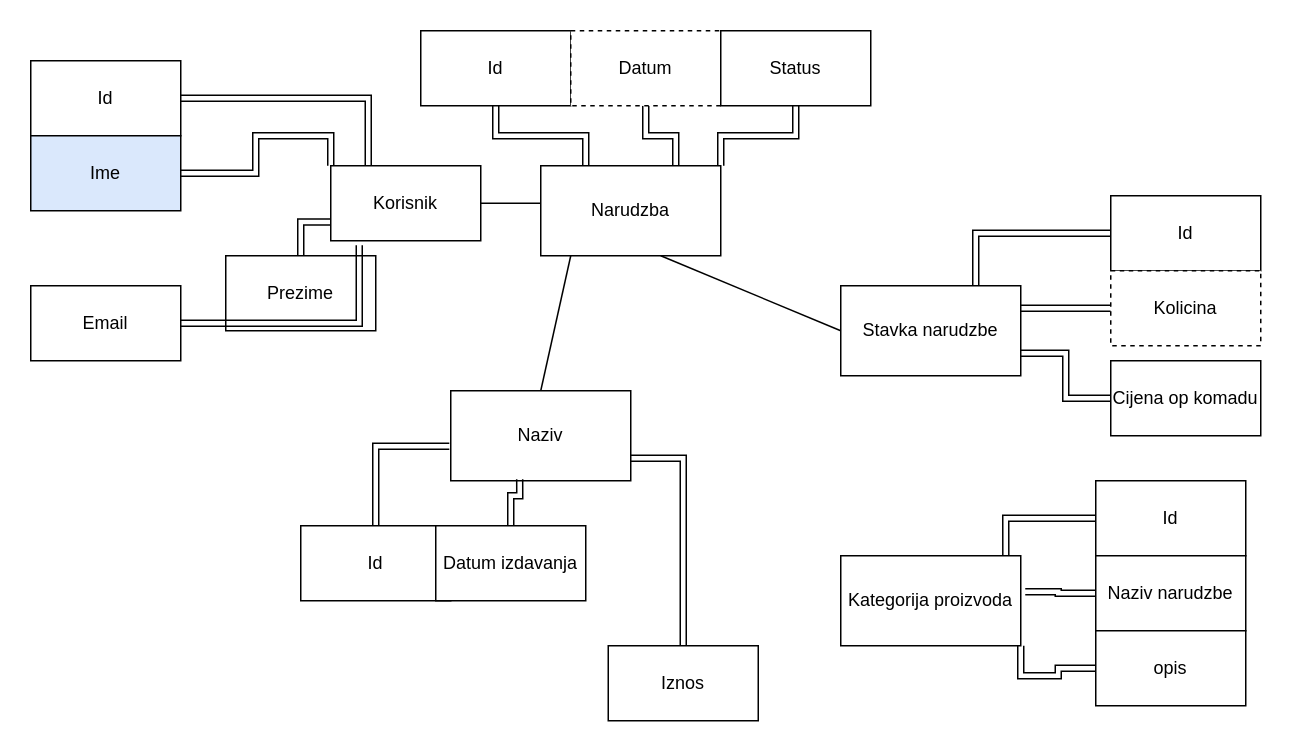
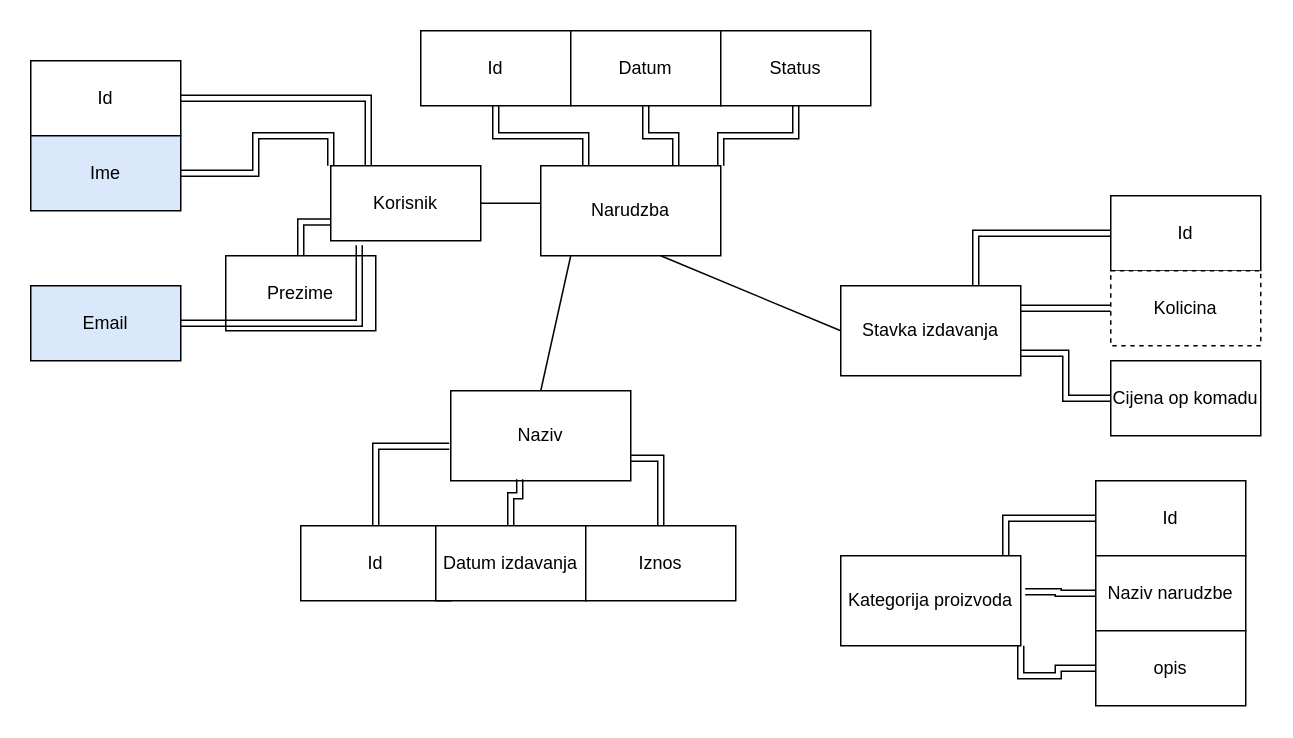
  <mxCell id="0" />
  <mxCell id="1" parent="0" />
  <mxCell id="2" value="Korisnik" style="rounded=0;whiteSpace=wrap;html=1;" vertex="1" parent="1"><mxGeometry x="220" y="110" width="100" height="50" as="geometry" /></mxCell>
  <mxCell id="3" value="Narudzba" style="rounded=0;whiteSpace=wrap;html=1;" vertex="1" parent="1"><mxGeometry x="360" y="110" width="120" height="60" as="geometry" /></mxCell>
  <mxCell id="4" value="Naziv" style="rounded=0;whiteSpace=wrap;html=1;" vertex="1" parent="1"><mxGeometry x="300" y="260" width="120" height="60" as="geometry" /></mxCell>
  <mxCell id="5" style="edgeStyle=orthogonalEdgeStyle;shape=link;rounded=0;orthogonalLoop=1;jettySize=auto;html=1;entryX=0.25;entryY=0;entryDx=0;entryDy=0;" edge="1" parent="1" source="6" target="2"><mxGeometry relative="1" as="geometry" /></mxCell>
  <mxCell id="6" value="Id" style="rounded=0;whiteSpace=wrap;html=1;" vertex="1" parent="1"><mxGeometry x="20" y="40" width="100" height="50" as="geometry" /></mxCell>
  <mxCell id="7" style="edgeStyle=orthogonalEdgeStyle;shape=link;rounded=0;orthogonalLoop=1;jettySize=auto;html=1;entryX=0;entryY=0;entryDx=0;entryDy=0;" edge="1" parent="1" source="8" target="2"><mxGeometry relative="1" as="geometry" /></mxCell>
  <mxCell id="8" value="Ime" style="rounded=0;whiteSpace=wrap;html=1;fillColor=#dae8fc;" vertex="1" parent="1"><mxGeometry x="20" y="90" width="100" height="50" as="geometry" /></mxCell>
  <mxCell id="9" style="edgeStyle=orthogonalEdgeStyle;shape=link;rounded=0;orthogonalLoop=1;jettySize=auto;html=1;entryX=0;entryY=0.75;entryDx=0;entryDy=0;" edge="1" parent="1" source="10" target="2"><mxGeometry relative="1" as="geometry" /></mxCell>
  <mxCell id="10" value="Prezime" style="rounded=0;whiteSpace=wrap;html=1;" vertex="1" parent="1"><mxGeometry x="150" y="170" width="100" height="50" as="geometry" /></mxCell>
- <mxCell id="11" value="Email" style="rounded=0;whiteSpace=wrap;html=1;" vertex="1" parent="1"><mxGeometry x="20" y="190" width="100" height="50" as="geometry" /></mxCell>
+ <mxCell id="11" value="Email" style="rounded=0;whiteSpace=wrap;html=1;fillColor=#dae8fc;" vertex="1" parent="1"><mxGeometry x="20" y="190" width="100" height="50" as="geometry" /></mxCell>
  <mxCell id="12" style="edgeStyle=orthogonalEdgeStyle;shape=link;rounded=0;orthogonalLoop=1;jettySize=auto;html=1;entryX=0.19;entryY=1.06;entryDx=0;entryDy=0;entryPerimeter=0;" edge="1" parent="1" source="11" target="2"><mxGeometry relative="1" as="geometry" /></mxCell>
  <mxCell id="13" style="edgeStyle=orthogonalEdgeStyle;shape=link;rounded=0;orthogonalLoop=1;jettySize=auto;html=1;entryX=0.25;entryY=0;entryDx=0;entryDy=0;" edge="1" parent="1" source="14" target="3"><mxGeometry relative="1" as="geometry" /></mxCell>
  <mxCell id="14" value="Id" style="rounded=0;whiteSpace=wrap;html=1;" vertex="1" parent="1"><mxGeometry x="280" y="20" width="100" height="50" as="geometry" /></mxCell>
  <mxCell id="15" style="edgeStyle=orthogonalEdgeStyle;shape=link;rounded=0;orthogonalLoop=1;jettySize=auto;html=1;entryX=0.75;entryY=0;entryDx=0;entryDy=0;" edge="1" parent="1" source="16" target="3"><mxGeometry relative="1" as="geometry" /></mxCell>
- <mxCell id="16" value="Datum" style="rounded=0;whiteSpace=wrap;html=1;dashed=1;" vertex="1" parent="1"><mxGeometry x="380" y="20" width="100" height="50" as="geometry" /></mxCell>
+ <mxCell id="16" value="Datum" style="rounded=0;whiteSpace=wrap;html=1;" vertex="1" parent="1"><mxGeometry x="380" y="20" width="100" height="50" as="geometry" /></mxCell>
  <mxCell id="17" style="edgeStyle=orthogonalEdgeStyle;shape=link;rounded=0;orthogonalLoop=1;jettySize=auto;html=1;entryX=1;entryY=0;entryDx=0;entryDy=0;" edge="1" parent="1" source="18" target="3"><mxGeometry relative="1" as="geometry" /></mxCell>
  <mxCell id="18" value="Status" style="rounded=0;whiteSpace=wrap;html=1;" vertex="1" parent="1"><mxGeometry x="480" y="20" width="100" height="50" as="geometry" /></mxCell>
  <mxCell id="19" value="" style="endArrow=none;html=1;rounded=0;exitX=1;exitY=0.5;exitDx=0;exitDy=0;" edge="1" parent="1" source="2"><mxGeometry width="50" height="50" relative="1" as="geometry"><mxPoint x="440" y="190" as="sourcePoint" /><mxPoint x="360" y="135" as="targetPoint" /></mxGeometry></mxCell>
- <mxCell id="20" value="Stavka narudzbe" style="rounded=0;whiteSpace=wrap;html=1;" vertex="1" parent="1"><mxGeometry x="560" y="190" width="120" height="60" as="geometry" /></mxCell>
+ <mxCell id="20" value="Stavka izdavanja" style="rounded=0;whiteSpace=wrap;html=1;" vertex="1" parent="1"><mxGeometry x="560" y="190" width="120" height="60" as="geometry" /></mxCell>
  <mxCell id="21" style="edgeStyle=orthogonalEdgeStyle;shape=link;rounded=0;orthogonalLoop=1;jettySize=auto;html=1;entryX=0.75;entryY=0;entryDx=0;entryDy=0;" edge="1" parent="1" source="22" target="20"><mxGeometry relative="1" as="geometry" /></mxCell>
  <mxCell id="22" value="Id" style="rounded=0;whiteSpace=wrap;html=1;" vertex="1" parent="1"><mxGeometry x="740" y="130" width="100" height="50" as="geometry" /></mxCell>
  <mxCell id="23" style="edgeStyle=orthogonalEdgeStyle;shape=link;rounded=0;orthogonalLoop=1;jettySize=auto;html=1;entryX=1;entryY=0.25;entryDx=0;entryDy=0;" edge="1" parent="1" source="24" target="20"><mxGeometry relative="1" as="geometry" /></mxCell>
  <mxCell id="24" value="Kolicina" style="rounded=0;whiteSpace=wrap;html=1;dashed=1;" vertex="1" parent="1"><mxGeometry x="740" y="180" width="100" height="50" as="geometry" /></mxCell>
  <mxCell id="25" style="edgeStyle=orthogonalEdgeStyle;shape=link;rounded=0;orthogonalLoop=1;jettySize=auto;html=1;entryX=1;entryY=0.75;entryDx=0;entryDy=0;" edge="1" parent="1" source="26" target="20"><mxGeometry relative="1" as="geometry" /></mxCell>
  <mxCell id="26" value="Cijena op komadu" style="rounded=0;whiteSpace=wrap;html=1;" vertex="1" parent="1"><mxGeometry x="740" y="240" width="100" height="50" as="geometry" /></mxCell>
  <mxCell id="27" value="" style="endArrow=none;html=1;rounded=0;entryX=0;entryY=0.5;entryDx=0;entryDy=0;exitX=0.75;exitY=1;exitDx=0;exitDy=0;" edge="1" parent="1" target="20"><mxGeometry width="50" height="50" relative="1" as="geometry"><mxPoint x="440" y="170" as="sourcePoint" /><mxPoint x="560" y="240" as="targetPoint" /></mxGeometry></mxCell>
  <mxCell id="28" value="Kategorija proizvoda" style="rounded=0;whiteSpace=wrap;html=1;" vertex="1" parent="1"><mxGeometry x="560" y="370" width="120" height="60" as="geometry" /></mxCell>
  <mxCell id="29" value="Id" style="rounded=0;whiteSpace=wrap;html=1;" vertex="1" parent="1"><mxGeometry x="730" y="320" width="100" height="50" as="geometry" /></mxCell>
  <mxCell id="30" value="Naziv narudzbe" style="rounded=0;whiteSpace=wrap;html=1;" vertex="1" parent="1"><mxGeometry x="730" y="370" width="100" height="50" as="geometry" /></mxCell>
  <mxCell id="31" style="edgeStyle=orthogonalEdgeStyle;shape=link;rounded=0;orthogonalLoop=1;jettySize=auto;html=1;entryX=1;entryY=1;entryDx=0;entryDy=0;" edge="1" parent="1" source="32" target="28"><mxGeometry relative="1" as="geometry" /></mxCell>
  <mxCell id="32" value="opis" style="rounded=0;whiteSpace=wrap;html=1;" vertex="1" parent="1"><mxGeometry x="730" y="420" width="100" height="50" as="geometry" /></mxCell>
  <mxCell id="33" style="edgeStyle=orthogonalEdgeStyle;shape=link;rounded=0;orthogonalLoop=1;jettySize=auto;html=1;entryX=1.025;entryY=0.4;entryDx=0;entryDy=0;entryPerimeter=0;" edge="1" parent="1" source="30" target="28"><mxGeometry relative="1" as="geometry" /></mxCell>
  <mxCell id="34" style="edgeStyle=orthogonalEdgeStyle;shape=link;rounded=0;orthogonalLoop=1;jettySize=auto;html=1;entryX=0.917;entryY=0;entryDx=0;entryDy=0;entryPerimeter=0;" edge="1" parent="1" source="29" target="28"><mxGeometry relative="1" as="geometry" /></mxCell>
  <mxCell id="35" value="Id" style="rounded=0;whiteSpace=wrap;html=1;" vertex="1" parent="1"><mxGeometry x="200" y="350" width="100" height="50" as="geometry" /></mxCell>
  <mxCell id="36" value="Datum izdavanja" style="rounded=0;whiteSpace=wrap;html=1;" vertex="1" parent="1"><mxGeometry x="290" y="350" width="100" height="50" as="geometry" /></mxCell>
  <mxCell id="37" style="edgeStyle=orthogonalEdgeStyle;shape=link;rounded=0;orthogonalLoop=1;jettySize=auto;html=1;entryX=1;entryY=0.75;entryDx=0;entryDy=0;" edge="1" parent="1" source="38" target="4"><mxGeometry relative="1" as="geometry" /></mxCell>
- <mxCell id="38" value="Iznos" style="rounded=0;whiteSpace=wrap;html=1;" vertex="1" parent="1"><mxGeometry x="405" y="430" width="100" height="50" as="geometry" /></mxCell>
+ <mxCell id="38" value="Iznos" style="rounded=0;whiteSpace=wrap;html=1;" vertex="1" parent="1"><mxGeometry x="390" y="350" width="100" height="50" as="geometry" /></mxCell>
  <mxCell id="39" value="" style="endArrow=none;html=1;rounded=0;entryX=0.5;entryY=0;entryDx=0;entryDy=0;exitX=0.75;exitY=1;exitDx=0;exitDy=0;" edge="1" parent="1" target="4"><mxGeometry width="50" height="50" relative="1" as="geometry"><mxPoint x="380" y="170" as="sourcePoint" /><mxPoint x="500" y="220" as="targetPoint" /></mxGeometry></mxCell>
  <mxCell id="40" style="edgeStyle=orthogonalEdgeStyle;shape=link;rounded=0;orthogonalLoop=1;jettySize=auto;html=1;entryX=-0.008;entryY=0.617;entryDx=0;entryDy=0;entryPerimeter=0;" edge="1" parent="1" source="35" target="4"><mxGeometry relative="1" as="geometry" /></mxCell>
  <mxCell id="41" style="edgeStyle=orthogonalEdgeStyle;shape=link;rounded=0;orthogonalLoop=1;jettySize=auto;html=1;entryX=0.383;entryY=0.983;entryDx=0;entryDy=0;entryPerimeter=0;" edge="1" parent="1" source="36" target="4"><mxGeometry relative="1" as="geometry" /></mxCell>
